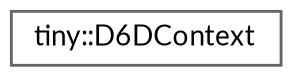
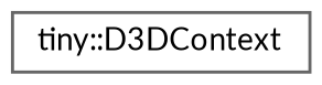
  digraph {
    rankdir=LR
    fontname=Lato
-   n1 [color=grey40 fillcolor=white fontname=Lato fontsize=10 height=0.2 label="tiny::D6DContext" shape=box style=filled width=0.4]
+   n1 [color=grey40 fillcolor=white fontname=Lato fontsize=10 height=0.2 label="tiny::D3DContext" shape=box style=filled width=0.4]
  }
